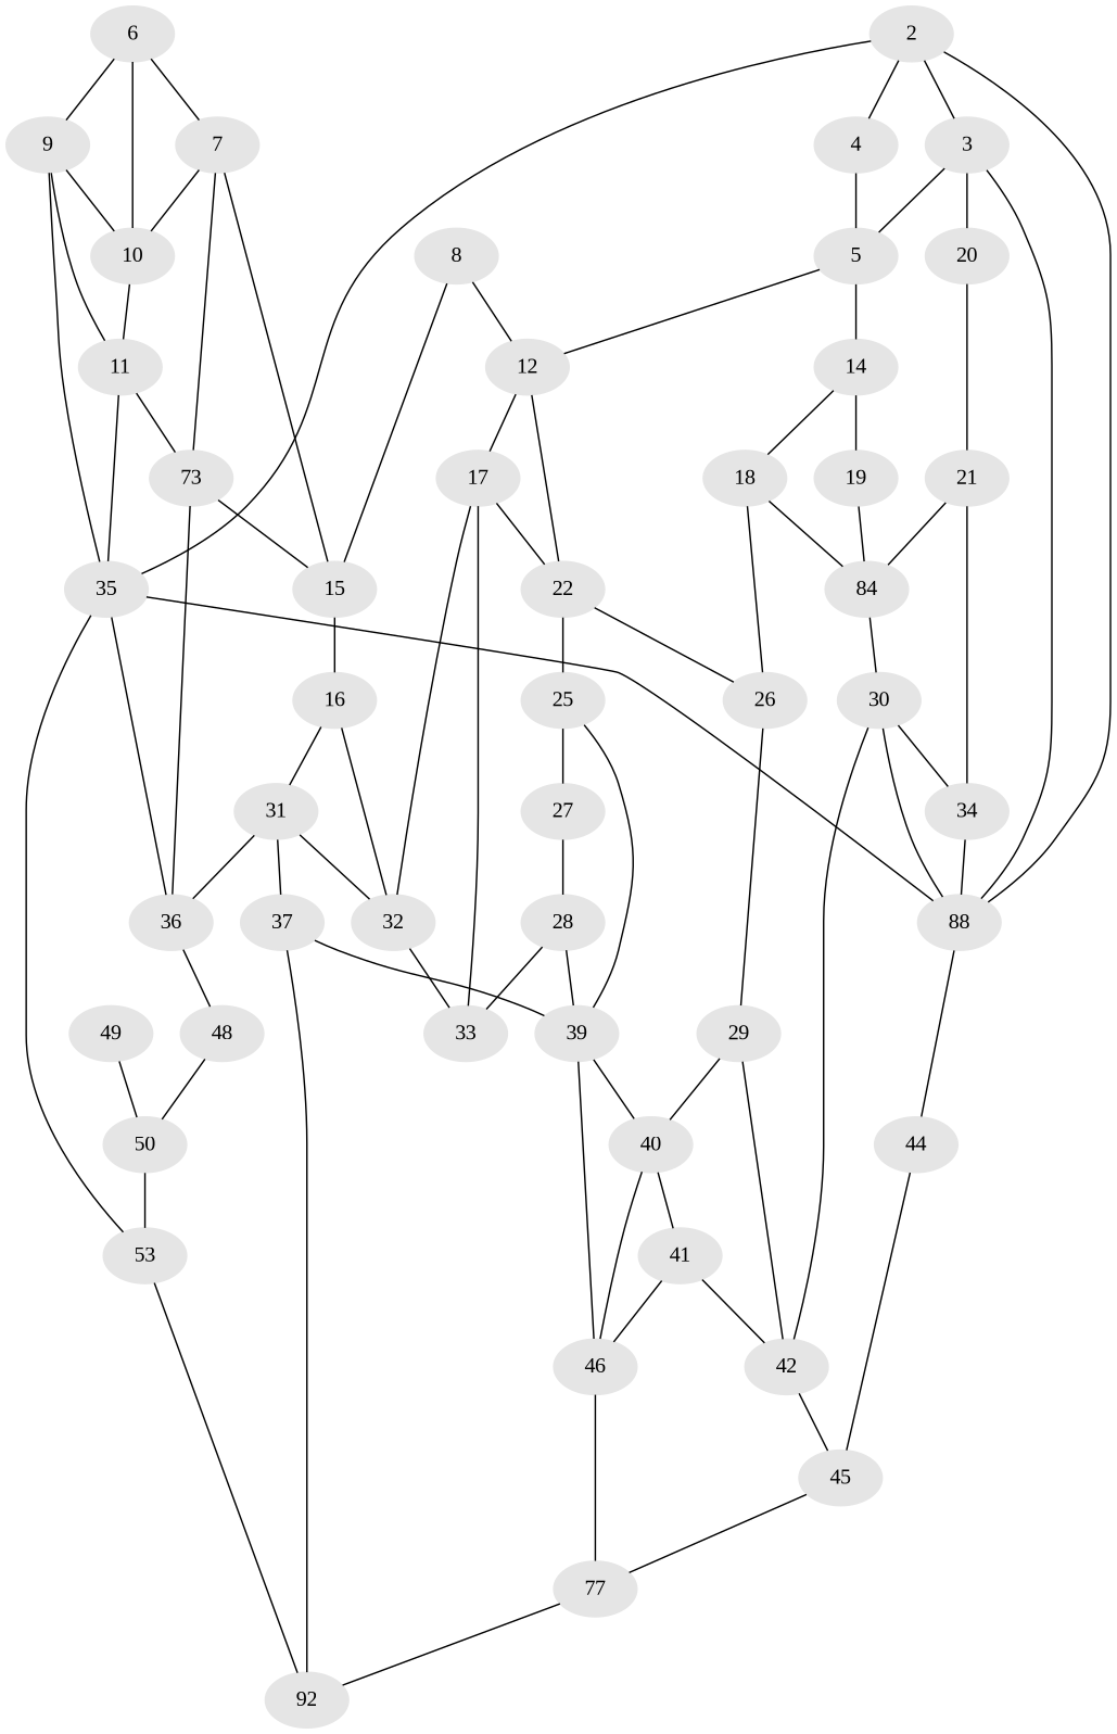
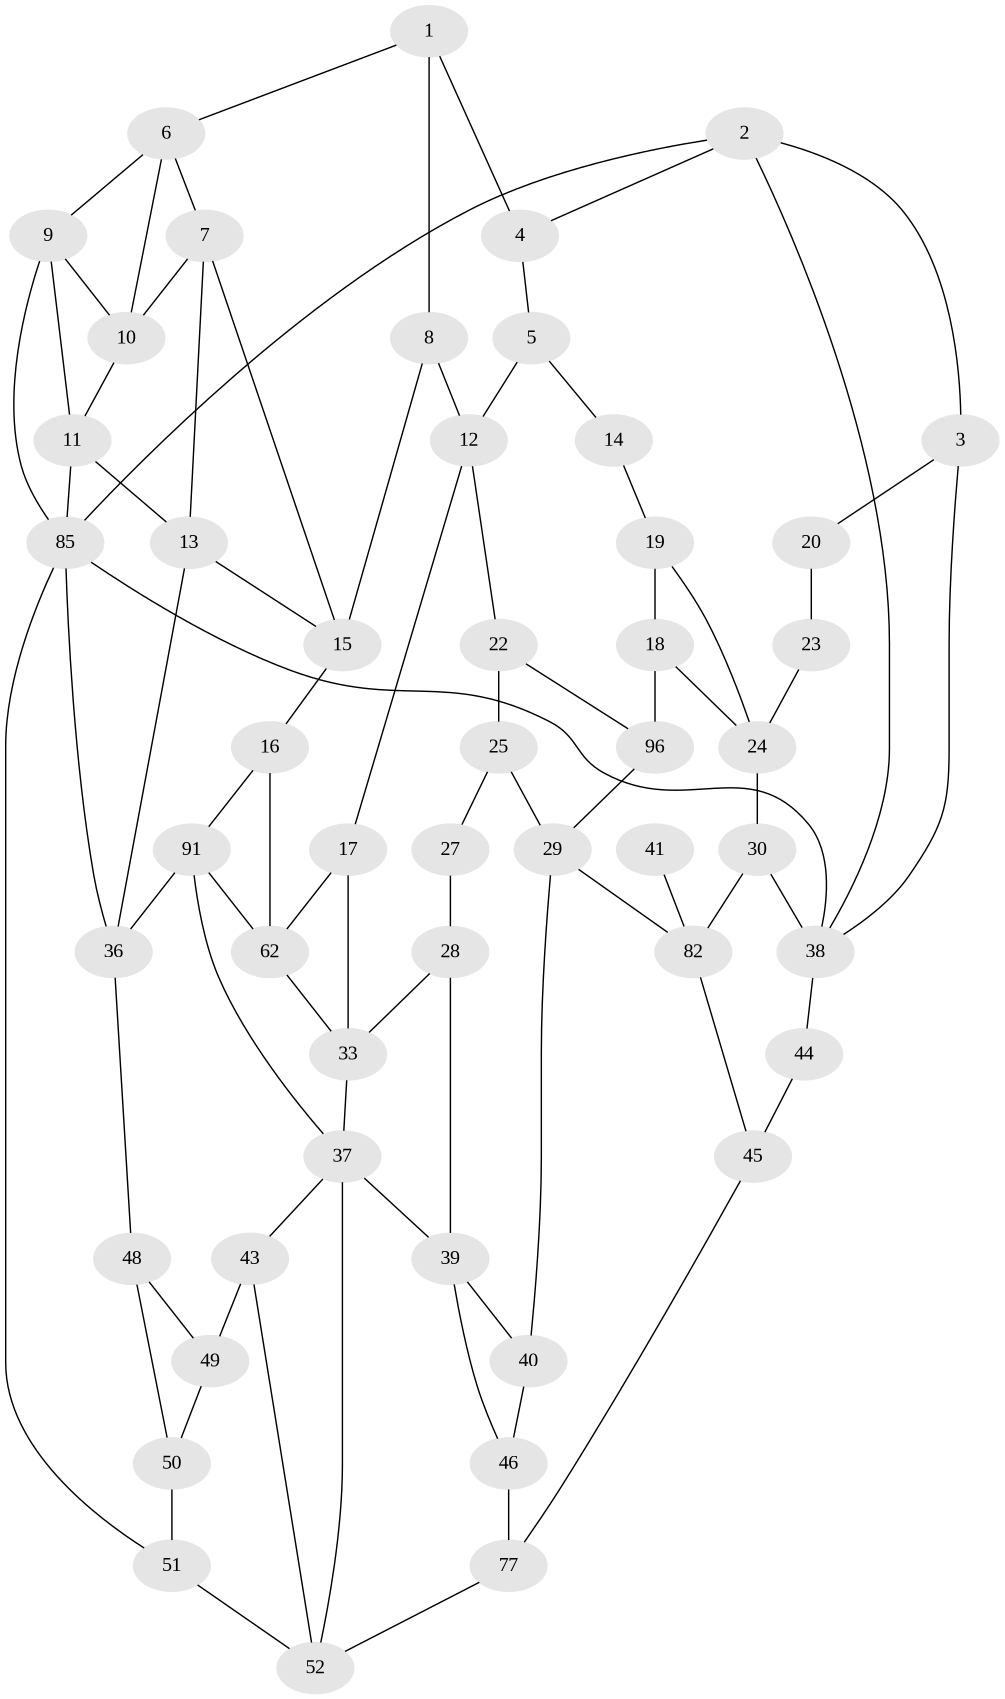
  graph {
    fontname="Liberation Serif"
    node [color=gray90 fontname="Liberation Serif" style=filled]
    edge [fontname="Liberation Serif" weight=1.0]
+   1
    4
    6
    8
    5
    7
    9
    10
    12
    15
    2
    3
-   35
-   38 [label=88]
+   35 [label=85]
+   38
    20
    36
-   51 [label=53]
+   51
    44
    14
-   21
+   21 [label=23]
    17
    22
    18
    19
-   13 [label=73]
+   13
    11
    16
-   32
+   32 [label=62]
    33
-   26
+   26 [label=96]
    25
    48
-   24 [label=84]
-   31
+   24
+   31 [label=91]
    37
    30
    29
-   34
    27
-   42
+   42 [label=82]
    28
    40
    39
    46
    41
    45
-   52 [label=92]
+   43
+   52
    49
    50
    n51 [label=77]
+   1 -- 4 [weight=2.0]
+   1 -- 6
+   1 -- 8 [weight=2.0]
    4 -- 5
    6 -- 7
    6 -- 9
    6 -- 10
    8 -- 12
    8 -- 15
    5 -- 12
    5 -- 14
    7 -- 10
    7 -- 15
    7 -- 13
    9 -- 10
    9 -- 35
    9 -- 11
    10 -- 11
    12 -- 17
    12 -- 22
    15 -- 16
    2 -- 4
    2 -- 3
    2 -- 35
    2 -- 38
-   3 -- 5
    3 -- 38
    3 -- 20
    35 -- 38
    35 -- 36
    35 -- 51
    38 -- 44 [weight=2.0]
    20 -- 21
    36 -- 48
    51 -- 52
    44 -- 45 [weight=2.0]
-   14 -- 18
+   19 -- 18
    14 -- 19
    21 -- 24
-   21 -- 34
-   17 -- 22
    17 -- 32
    17 -- 33
    22 -- 26
    22 -- 25
    18 -- 26 [weight=2.0]
    18 -- 24
    19 -- 24
    13 -- 15
    13 -- 36
    11 -- 35
    11 -- 13
    16 -- 32
    16 -- 31
    32 -- 33
+   33 -- 37
    26 -- 29
-   25 -- 39
+   25 -- 29
    25 -- 27 [weight=2.0]
+   48 -- 49
    48 -- 50
    24 -- 30
    31 -- 36
    31 -- 32
    31 -- 37
    37 -- 39
+   37 -- 43
    37 -- 52
    30 -- 38
-   30 -- 34
    30 -- 42
    29 -- 42
    29 -- 40
-   34 -- 38 [weight=2.0]
    27 -- 28 [weight=2.0]
    42 -- 45
    28 -- 33
    28 -- 39
    40 -- 46
-   40 -- 41
    39 -- 40
    39 -- 46
    46 -- n51
    41 -- 42
-   41 -- 46
    45 -- n51
+   43 -- 52
+   43 -- 49 [weight=2.0]
    49 -- 50
    50 -- 51
    n51 -- 52
  }
